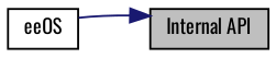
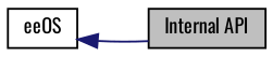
  digraph {
    rankdir=LR
    fontname=Oswald
    node [color=black fontname=Oswald fontsize=10 shape=record style=filled]
    n1 [fillcolor=white height=0.2 label=eeOS width=0.4]
    n2 [fillcolor=grey75 fontcolor=black height=0.2 label="Internal API" width=0.4]
-   n2 -> n1 [color=midnightblue dir=back fontname=Oswald fontsize=10 labelfontname=FreeSans labelfontsize=10 shape=plaintext style=solid]
+   n1 -> n2 [color=midnightblue dir=back fontname=Oswald fontsize=10 labelfontname=FreeSans labelfontsize=10 shape=plaintext style=solid]
  }
